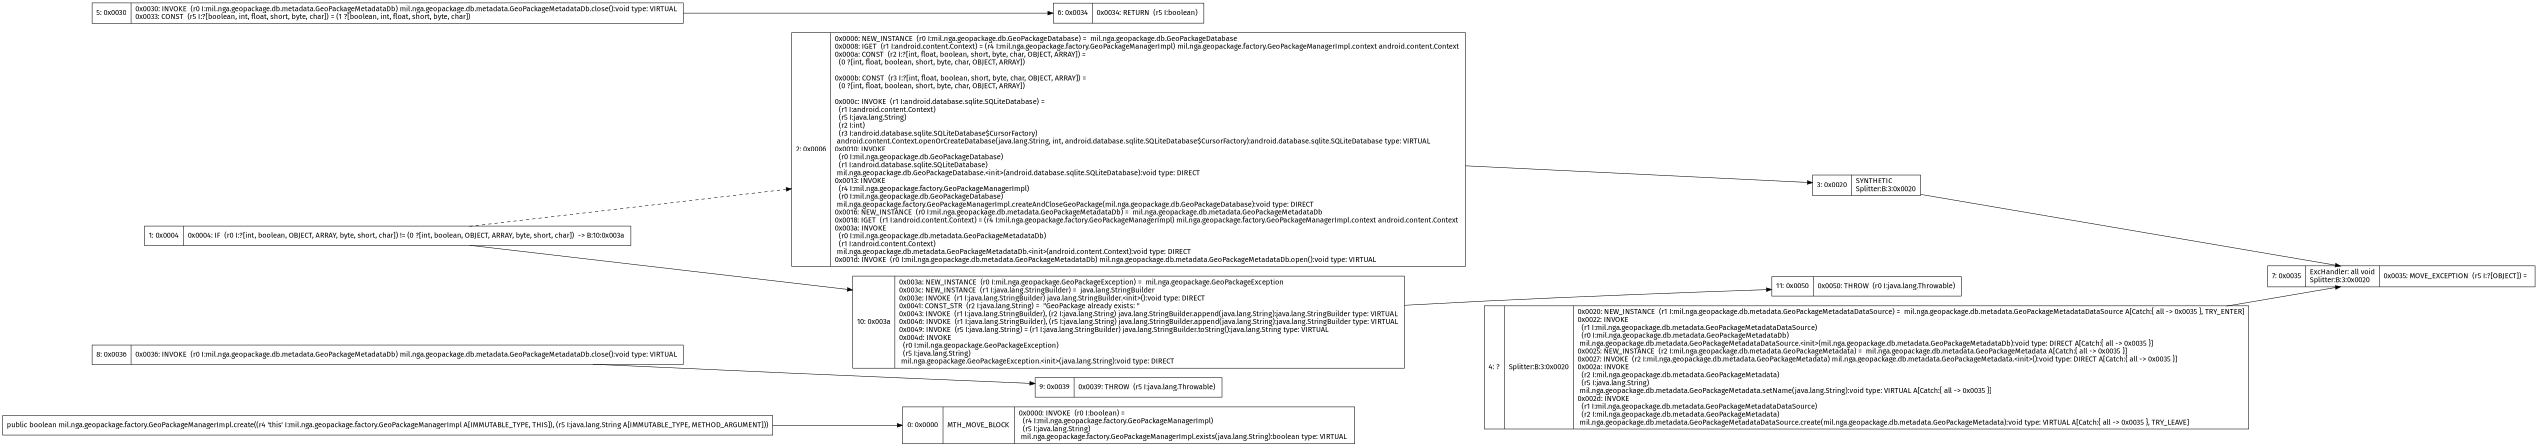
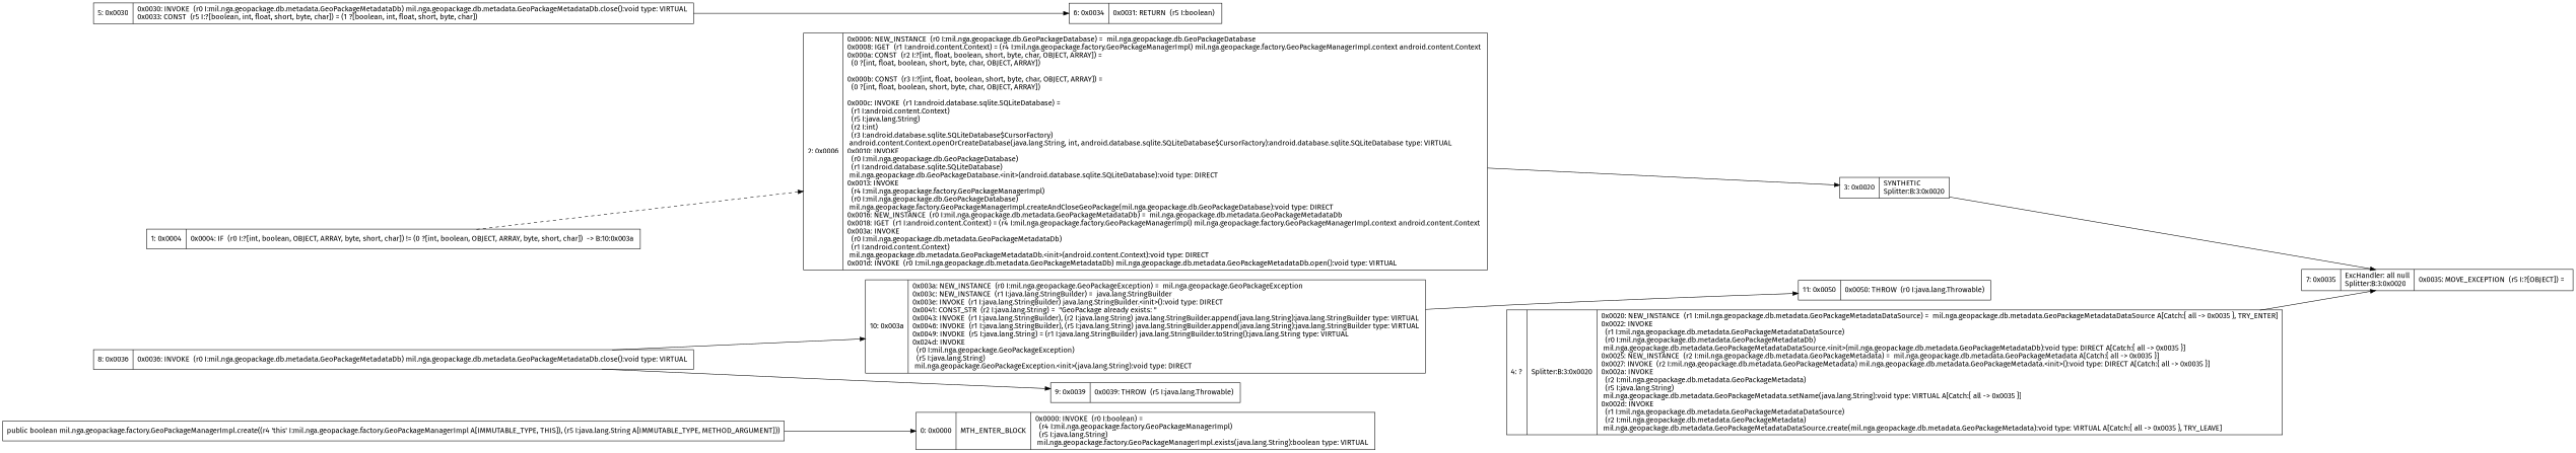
  digraph {
    fontname="Fira Sans"
    rankdir=LR
    node [fontname="Fira Sans" shape=record]
    edge [fontname="Fira Sans"]
-   n1 [label="{0\:\ 0x0000|MTH_MOVE_BLOCK\l|0x0000: INVOKE  (r0 I:boolean) = \l  (r4 I:mil.nga.geopackage.factory.GeoPackageManagerImpl)\l  (r5 I:java.lang.String)\l mil.nga.geopackage.factory.GeoPackageManagerImpl.exists(java.lang.String):boolean type: VIRTUAL \l}"]
+   n1 [label="{0\:\ 0x0000|MTH_ENTER_BLOCK\l|0x0000: INVOKE  (r0 I:boolean) = \l  (r4 I:mil.nga.geopackage.factory.GeoPackageManagerImpl)\l  (r5 I:java.lang.String)\l mil.nga.geopackage.factory.GeoPackageManagerImpl.exists(java.lang.String):boolean type: VIRTUAL \l}"]
    n2 [label="{1\:\ 0x0004|0x0004: IF  (r0 I:?[int, boolean, OBJECT, ARRAY, byte, short, char]) != (0 ?[int, boolean, OBJECT, ARRAY, byte, short, char])  \-\> B:10:0x003a \l}"]
    n3 [label="{2\:\ 0x0006|0x0006: NEW_INSTANCE  (r0 I:mil.nga.geopackage.db.GeoPackageDatabase) =  mil.nga.geopackage.db.GeoPackageDatabase \l0x0008: IGET  (r1 I:android.content.Context) = (r4 I:mil.nga.geopackage.factory.GeoPackageManagerImpl) mil.nga.geopackage.factory.GeoPackageManagerImpl.context android.content.Context \l0x000a: CONST  (r2 I:?[int, float, boolean, short, byte, char, OBJECT, ARRAY]) = \l  (0 ?[int, float, boolean, short, byte, char, OBJECT, ARRAY])\l \l0x000b: CONST  (r3 I:?[int, float, boolean, short, byte, char, OBJECT, ARRAY]) = \l  (0 ?[int, float, boolean, short, byte, char, OBJECT, ARRAY])\l \l0x000c: INVOKE  (r1 I:android.database.sqlite.SQLiteDatabase) = \l  (r1 I:android.content.Context)\l  (r5 I:java.lang.String)\l  (r2 I:int)\l  (r3 I:android.database.sqlite.SQLiteDatabase$CursorFactory)\l android.content.Context.openOrCreateDatabase(java.lang.String, int, android.database.sqlite.SQLiteDatabase$CursorFactory):android.database.sqlite.SQLiteDatabase type: VIRTUAL \l0x0010: INVOKE  \l  (r0 I:mil.nga.geopackage.db.GeoPackageDatabase)\l  (r1 I:android.database.sqlite.SQLiteDatabase)\l mil.nga.geopackage.db.GeoPackageDatabase.\<init\>(android.database.sqlite.SQLiteDatabase):void type: DIRECT \l0x0013: INVOKE  \l  (r4 I:mil.nga.geopackage.factory.GeoPackageManagerImpl)\l  (r0 I:mil.nga.geopackage.db.GeoPackageDatabase)\l mil.nga.geopackage.factory.GeoPackageManagerImpl.createAndCloseGeoPackage(mil.nga.geopackage.db.GeoPackageDatabase):void type: DIRECT \l0x0016: NEW_INSTANCE  (r0 I:mil.nga.geopackage.db.metadata.GeoPackageMetadataDb) =  mil.nga.geopackage.db.metadata.GeoPackageMetadataDb \l0x0018: IGET  (r1 I:android.content.Context) = (r4 I:mil.nga.geopackage.factory.GeoPackageManagerImpl) mil.nga.geopackage.factory.GeoPackageManagerImpl.context android.content.Context \l0x003a: INVOKE  \l  (r0 I:mil.nga.geopackage.db.metadata.GeoPackageMetadataDb)\l  (r1 I:android.content.Context)\l mil.nga.geopackage.db.metadata.GeoPackageMetadataDb.\<init\>(android.content.Context):void type: DIRECT \l0x001d: INVOKE  (r0 I:mil.nga.geopackage.db.metadata.GeoPackageMetadataDb) mil.nga.geopackage.db.metadata.GeoPackageMetadataDb.open():void type: VIRTUAL \l}"]
-   n4 [label="{10\:\ 0x003a|0x003a: NEW_INSTANCE  (r0 I:mil.nga.geopackage.GeoPackageException) =  mil.nga.geopackage.GeoPackageException \l0x003c: NEW_INSTANCE  (r1 I:java.lang.StringBuilder) =  java.lang.StringBuilder \l0x003e: INVOKE  (r1 I:java.lang.StringBuilder) java.lang.StringBuilder.\<init\>():void type: DIRECT \l0x0041: CONST_STR  (r2 I:java.lang.String) =  \"GeoPackage already exists: \" \l0x0043: INVOKE  (r1 I:java.lang.StringBuilder), (r2 I:java.lang.String) java.lang.StringBuilder.append(java.lang.String):java.lang.StringBuilder type: VIRTUAL \l0x0046: INVOKE  (r1 I:java.lang.StringBuilder), (r5 I:java.lang.String) java.lang.StringBuilder.append(java.lang.String):java.lang.StringBuilder type: VIRTUAL \l0x0049: INVOKE  (r5 I:java.lang.String) = (r1 I:java.lang.StringBuilder) java.lang.StringBuilder.toString():java.lang.String type: VIRTUAL \l0x004d: INVOKE  \l  (r0 I:mil.nga.geopackage.GeoPackageException)\l  (r5 I:java.lang.String)\l mil.nga.geopackage.GeoPackageException.\<init\>(java.lang.String):void type: DIRECT \l}"]
+   n4 [label="{10\:\ 0x003a|0x003a: NEW_INSTANCE  (r0 I:mil.nga.geopackage.GeoPackageException) =  mil.nga.geopackage.GeoPackageException \l0x003c: NEW_INSTANCE  (r1 I:java.lang.StringBuilder) =  java.lang.StringBuilder \l0x003e: INVOKE  (r1 I:java.lang.StringBuilder) java.lang.StringBuilder.\<init\>():void type: DIRECT \l0x0041: CONST_STR  (r2 I:java.lang.String) =  \"GeoPackage already exists: \" \l0x0043: INVOKE  (r1 I:java.lang.StringBuilder), (r2 I:java.lang.String) java.lang.StringBuilder.append(java.lang.String):java.lang.StringBuilder type: VIRTUAL \l0x0046: INVOKE  (r1 I:java.lang.StringBuilder), (r5 I:java.lang.String) java.lang.StringBuilder.append(java.lang.String):java.lang.StringBuilder type: VIRTUAL \l0x0049: INVOKE  (r5 I:java.lang.String) = (r1 I:java.lang.StringBuilder) java.lang.StringBuilder.toString():java.lang.String type: VIRTUAL \l0x024d: INVOKE  \l  (r0 I:mil.nga.geopackage.GeoPackageException)\l  (r5 I:java.lang.String)\l mil.nga.geopackage.GeoPackageException.\<init\>(java.lang.String):void type: DIRECT \l}"]
    n5 [label="{3\:\ 0x0020|SYNTHETIC\lSplitter:B:3:0x0020\l}"]
    n6 [label="{11\:\ 0x0050|0x0050: THROW  (r0 I:java.lang.Throwable) \l}"]
-   n7 [label="{7\:\ 0x0035|ExcHandler: all void\lSplitter:B:3:0x0020\l|0x0035: MOVE_EXCEPTION  (r5 I:?[OBJECT]) =  \l}"]
+   n7 [label="{7\:\ 0x0035|ExcHandler: all null\lSplitter:B:3:0x0020\l|0x0035: MOVE_EXCEPTION  (r5 I:?[OBJECT]) =  \l}"]
    n8 [label="{4\:\ ?|Splitter:B:3:0x0020\l|0x0020: NEW_INSTANCE  (r1 I:mil.nga.geopackage.db.metadata.GeoPackageMetadataDataSource) =  mil.nga.geopackage.db.metadata.GeoPackageMetadataDataSource A[Catch:\{ all \-\> 0x0035 \}, TRY_ENTER]\l0x0022: INVOKE  \l  (r1 I:mil.nga.geopackage.db.metadata.GeoPackageMetadataDataSource)\l  (r0 I:mil.nga.geopackage.db.metadata.GeoPackageMetadataDb)\l mil.nga.geopackage.db.metadata.GeoPackageMetadataDataSource.\<init\>(mil.nga.geopackage.db.metadata.GeoPackageMetadataDb):void type: DIRECT A[Catch:\{ all \-\> 0x0035 \}]\l0x0025: NEW_INSTANCE  (r2 I:mil.nga.geopackage.db.metadata.GeoPackageMetadata) =  mil.nga.geopackage.db.metadata.GeoPackageMetadata A[Catch:\{ all \-\> 0x0035 \}]\l0x0027: INVOKE  (r2 I:mil.nga.geopackage.db.metadata.GeoPackageMetadata) mil.nga.geopackage.db.metadata.GeoPackageMetadata.\<init\>():void type: DIRECT A[Catch:\{ all \-\> 0x0035 \}]\l0x002a: INVOKE  \l  (r2 I:mil.nga.geopackage.db.metadata.GeoPackageMetadata)\l  (r5 I:java.lang.String)\l mil.nga.geopackage.db.metadata.GeoPackageMetadata.setName(java.lang.String):void type: VIRTUAL A[Catch:\{ all \-\> 0x0035 \}]\l0x002d: INVOKE  \l  (r1 I:mil.nga.geopackage.db.metadata.GeoPackageMetadataDataSource)\l  (r2 I:mil.nga.geopackage.db.metadata.GeoPackageMetadata)\l mil.nga.geopackage.db.metadata.GeoPackageMetadataDataSource.create(mil.nga.geopackage.db.metadata.GeoPackageMetadata):void type: VIRTUAL A[Catch:\{ all \-\> 0x0035 \}, TRY_LEAVE]\l}"]
    n9 [label="{5\:\ 0x0030|0x0030: INVOKE  (r0 I:mil.nga.geopackage.db.metadata.GeoPackageMetadataDb) mil.nga.geopackage.db.metadata.GeoPackageMetadataDb.close():void type: VIRTUAL \l0x0033: CONST  (r5 I:?[boolean, int, float, short, byte, char]) = (1 ?[boolean, int, float, short, byte, char]) \l}"]
-   n10 [label="{6\:\ 0x0034|0x0034: RETURN  (r5 I:boolean) \l}"]
+   n10 [label="{6\:\ 0x0034|0x0031: RETURN  (r5 I:boolean) \l}"]
    n11 [label="{8\:\ 0x0036|0x0036: INVOKE  (r0 I:mil.nga.geopackage.db.metadata.GeoPackageMetadataDb) mil.nga.geopackage.db.metadata.GeoPackageMetadataDb.close():void type: VIRTUAL \l}"]
    n12 [label="{9\:\ 0x0039|0x0039: THROW  (r5 I:java.lang.Throwable) \l}"]
    n13 [label="{public boolean mil.nga.geopackage.factory.GeoPackageManagerImpl.create((r4 'this' I:mil.nga.geopackage.factory.GeoPackageManagerImpl A[IMMUTABLE_TYPE, THIS]), (r5 I:java.lang.String A[IMMUTABLE_TYPE, METHOD_ARGUMENT])) }"]
    n2 -> n3 [style=dashed]
-   n2 -> n4
+   n11 -> n4
    n3 -> n5
    n4 -> n6
    n5 -> n7
    n8 -> n7
    n9 -> n10
    n11 -> n12
    n13 -> n1
  }
